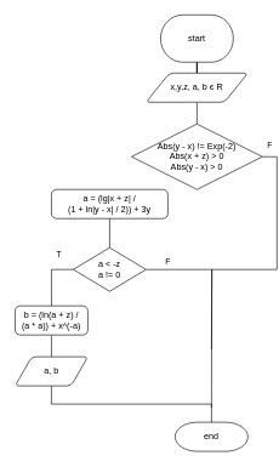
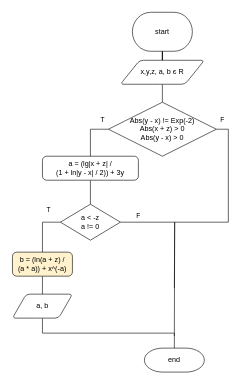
  <mxCell id="0" />
  <mxCell id="1" parent="0" />
  <mxCell id="2" style="edgeStyle=orthogonalEdgeStyle;rounded=0;orthogonalLoop=1;jettySize=auto;html=1;exitX=0.5;exitY=1;exitDx=0;exitDy=0;exitPerimeter=0;endArrow=none;endFill=0;" parent="1" source="3" target="5" edge="1"><mxGeometry relative="1" as="geometry" /></mxCell>
  <mxCell id="3" value="start" style="strokeWidth=1;html=1;shape=mxgraph.flowchart.terminator;whiteSpace=wrap;" parent="1" vertex="1"><mxGeometry x="220" y="20" width="100" height="65" as="geometry" /></mxCell>
  <mxCell id="4" style="edgeStyle=orthogonalEdgeStyle;rounded=0;orthogonalLoop=1;jettySize=auto;html=1;exitX=0.5;exitY=1;exitDx=0;exitDy=0;entryX=0.5;entryY=0;entryDx=0;entryDy=0;entryPerimeter=0;endArrow=none;endFill=0;" parent="1" source="5" target="13" edge="1"><mxGeometry relative="1" as="geometry" /></mxCell>
  <mxCell id="5" value="x,y,z, a, b є R" style="shape=parallelogram;html=1;strokeWidth=1;perimeter=parallelogramPerimeter;whiteSpace=wrap;rounded=1;arcSize=12;size=0.23;" parent="1" vertex="1"><mxGeometry x="200" y="100" width="140" height="40" as="geometry" /></mxCell>
  <mxCell id="6" style="edgeStyle=orthogonalEdgeStyle;rounded=0;orthogonalLoop=1;jettySize=auto;html=1;exitX=0.5;exitY=1;exitDx=0;exitDy=0;entryX=0.5;entryY=0;entryDx=0;entryDy=0;entryPerimeter=0;endArrow=none;endFill=0;" edge="1" parent="1" source="7" target="10"><mxGeometry relative="1" as="geometry" /></mxCell>
  <mxCell id="7" value="a = (lg|x + z| /&lt;br&gt;(1 + ln|y - x| / 2)) + 3y" style="rounded=1;whiteSpace=wrap;html=1;absoluteArcSize=1;arcSize=14;strokeWidth=1;" parent="1" vertex="1"><mxGeometry x="70" y="260" width="160" height="40" as="geometry" /></mxCell>
  <mxCell id="8" value="T" style="edgeStyle=orthogonalEdgeStyle;rounded=0;orthogonalLoop=1;jettySize=auto;html=1;exitX=0;exitY=0.5;exitDx=0;exitDy=0;exitPerimeter=0;entryX=0.5;entryY=0;entryDx=0;entryDy=0;endArrow=none;endFill=0;" edge="1" parent="1" source="10" target="15"><mxGeometry x="-0.5" y="-20" relative="1" as="geometry"><mxPoint as="offset" /></mxGeometry></mxCell>
  <mxCell id="9" value="F" style="edgeStyle=orthogonalEdgeStyle;rounded=0;orthogonalLoop=1;jettySize=auto;html=1;exitX=1;exitY=0.5;exitDx=0;exitDy=0;exitPerimeter=0;endArrow=none;endFill=0;" edge="1" parent="1" source="10"><mxGeometry x="-0.786" y="10" relative="1" as="geometry"><mxPoint x="290" y="560" as="targetPoint" /><mxPoint as="offset" /></mxGeometry></mxCell>
  <mxCell id="10" value="a &amp;lt; -z&lt;br&gt;a != 0" style="strokeWidth=1;html=1;shape=mxgraph.flowchart.decision;whiteSpace=wrap;" parent="1" vertex="1"><mxGeometry x="100" y="340" width="100" height="60" as="geometry" /></mxCell>
+ <mxCell id="11" value="T" style="edgeStyle=orthogonalEdgeStyle;rounded=0;orthogonalLoop=1;jettySize=auto;html=1;exitX=0;exitY=0.5;exitDx=0;exitDy=0;exitPerimeter=0;entryX=0.5;entryY=0;entryDx=0;entryDy=0;endArrow=none;endFill=0;" edge="1" parent="1" source="13" target="7"><mxGeometry x="-0.733" y="-15" relative="1" as="geometry"><mxPoint as="offset" /></mxGeometry></mxCell>
  <mxCell id="12" value="F" style="edgeStyle=orthogonalEdgeStyle;rounded=0;orthogonalLoop=1;jettySize=auto;html=1;exitX=1;exitY=0.5;exitDx=0;exitDy=0;exitPerimeter=0;endArrow=none;endFill=0;" edge="1" parent="1" source="13"><mxGeometry x="-0.947" y="15" relative="1" as="geometry"><mxPoint x="290" y="480" as="targetPoint" /><mxPoint as="offset" /></mxGeometry></mxCell>
  <mxCell id="13" value="&lt;font face=&quot;helvetica&quot;&gt;Abs(y - x) != Exp(-2)&lt;br&gt;Abs(x + z) &amp;gt; 0&lt;br&gt;Abs(y - x) &amp;gt; 0&lt;/font&gt;" style="strokeWidth=1;html=1;shape=mxgraph.flowchart.decision;whiteSpace=wrap;" parent="1" vertex="1"><mxGeometry x="180" y="170" width="180" height="90" as="geometry" /></mxCell>
  <mxCell id="14" style="edgeStyle=orthogonalEdgeStyle;rounded=0;orthogonalLoop=1;jettySize=auto;html=1;exitX=0.5;exitY=1;exitDx=0;exitDy=0;entryX=0.5;entryY=0;entryDx=0;entryDy=0;endArrow=none;endFill=0;" parent="1" source="15" target="17" edge="1"><mxGeometry relative="1" as="geometry" /></mxCell>
- <mxCell id="15" value="b = (ln(a + z) / &lt;br&gt;(a * a)) + x^(-a)" style="rounded=1;whiteSpace=wrap;html=1;absoluteArcSize=1;arcSize=14;strokeWidth=1;" parent="1" vertex="1"><mxGeometry x="20" y="420" width="100" height="40" as="geometry" /></mxCell>
+ <mxCell id="15" value="b = (ln(a + z) / &lt;br&gt;(a * a)) + x^(-a)" style="rounded=1;whiteSpace=wrap;html=1;absoluteArcSize=1;arcSize=14;strokeWidth=1;fillColor=#fff2cc;" parent="1" vertex="1"><mxGeometry x="20" y="420" width="100" height="40" as="geometry" /></mxCell>
  <mxCell id="16" style="edgeStyle=orthogonalEdgeStyle;rounded=0;orthogonalLoop=1;jettySize=auto;html=1;exitX=0.5;exitY=1;exitDx=0;exitDy=0;endArrow=none;endFill=0;" edge="1" parent="1" source="17" target="18"><mxGeometry relative="1" as="geometry" /></mxCell>
  <mxCell id="17" value="a, b" style="shape=parallelogram;html=1;strokeWidth=1;perimeter=parallelogramPerimeter;whiteSpace=wrap;rounded=1;arcSize=12;size=0.23;" parent="1" vertex="1"><mxGeometry x="20" y="490" width="100" height="40" as="geometry" /></mxCell>
  <mxCell id="18" value="end" style="strokeWidth=1;html=1;shape=mxgraph.flowchart.terminator;whiteSpace=wrap;" vertex="1" parent="1"><mxGeometry x="240" y="580" width="100" height="40" as="geometry" /></mxCell>
